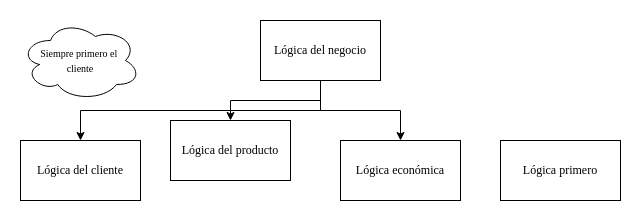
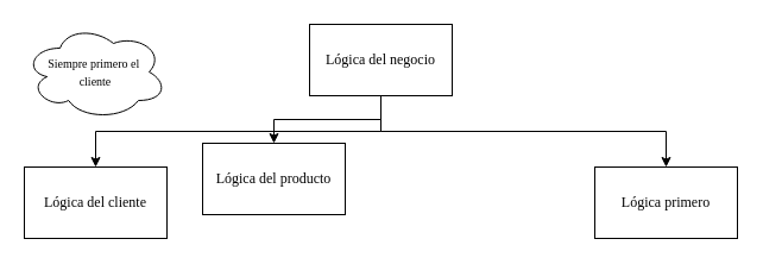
  <mxCell id="0" />
  <mxCell id="1" parent="0" />
  <mxCell id="2" style="edgeStyle=orthogonalEdgeStyle;rounded=0;orthogonalLoop=1;jettySize=auto;html=1;" parent="1" source="6" target="8" edge="1"><mxGeometry relative="1" as="geometry" /></mxCell>
- <mxCell id="3" style="edgeStyle=orthogonalEdgeStyle;rounded=0;orthogonalLoop=1;jettySize=auto;html=1;" parent="1" source="6" target="9" edge="1"><mxGeometry relative="1" as="geometry" /></mxCell>
  <mxCell id="4" style="edgeStyle=orthogonalEdgeStyle;rounded=0;orthogonalLoop=1;jettySize=auto;html=1;" parent="1" source="6" target="7" edge="1"><mxGeometry relative="1" as="geometry"><Array as="points"><mxPoint x="320" y="110" /><mxPoint x="80" y="110" /></Array></mxGeometry></mxCell>
+ <mxCell id="5" style="edgeStyle=orthogonalEdgeStyle;rounded=0;orthogonalLoop=1;jettySize=auto;html=1;" parent="1" source="6" target="10" edge="1"><mxGeometry relative="1" as="geometry"><Array as="points"><mxPoint x="320" y="110" /><mxPoint x="560" y="110" /></Array></mxGeometry></mxCell>
  <mxCell id="6" value="&lt;font face=&quot;Times New Roman&quot;&gt;Lógica del negocio&lt;/font&gt;" style="rounded=0;whiteSpace=wrap;html=1;" parent="1" vertex="1"><mxGeometry x="260" y="20" width="120" height="60" as="geometry" /></mxCell>
  <mxCell id="7" value="&lt;font face=&quot;Times New Roman&quot;&gt;Lógica del cliente&lt;/font&gt;" style="rounded=0;whiteSpace=wrap;html=1;" parent="1" vertex="1"><mxGeometry x="20" y="140" width="120" height="60" as="geometry" /></mxCell>
  <mxCell id="8" value="&lt;font face=&quot;Times New Roman&quot;&gt;Lógica del producto&lt;/font&gt;" style="rounded=0;whiteSpace=wrap;html=1;" parent="1" vertex="1"><mxGeometry x="170" y="120" width="120" height="60" as="geometry" /></mxCell>
- <mxCell id="9" value="&lt;font face=&quot;Times New Roman&quot;&gt;Lógica económica&lt;/font&gt;" style="rounded=0;whiteSpace=wrap;html=1;" parent="1" vertex="1"><mxGeometry x="340" y="140" width="120" height="60" as="geometry" /></mxCell>
  <mxCell id="10" value="&lt;font face=&quot;Times New Roman&quot;&gt;Lógica primero&lt;/font&gt;" style="rounded=0;whiteSpace=wrap;html=1;" parent="1" vertex="1"><mxGeometry x="500" y="140" width="120" height="60" as="geometry" /></mxCell>
  <mxCell id="11" value="&lt;font style=&quot;font-size: 10px;&quot; face=&quot;Times New Roman&quot;&gt;Siempre primero el&amp;nbsp;&lt;br&gt;cliente&lt;br&gt;&lt;/font&gt;" style="ellipse;shape=cloud;whiteSpace=wrap;html=1;" parent="1" vertex="1"><mxGeometry x="20" y="20" width="120" height="80" as="geometry" /></mxCell>
